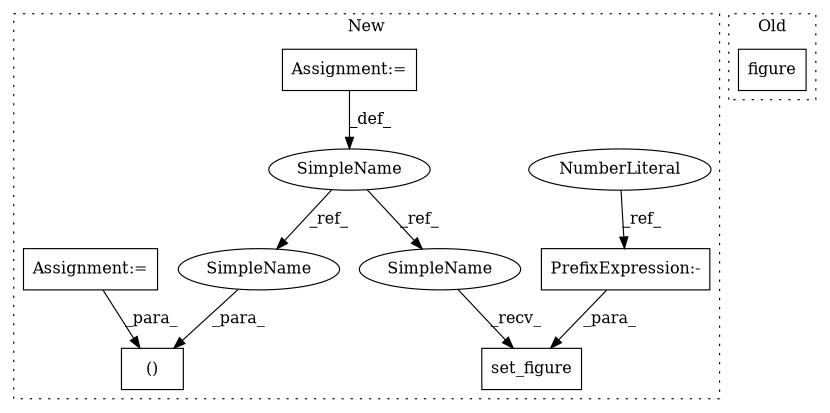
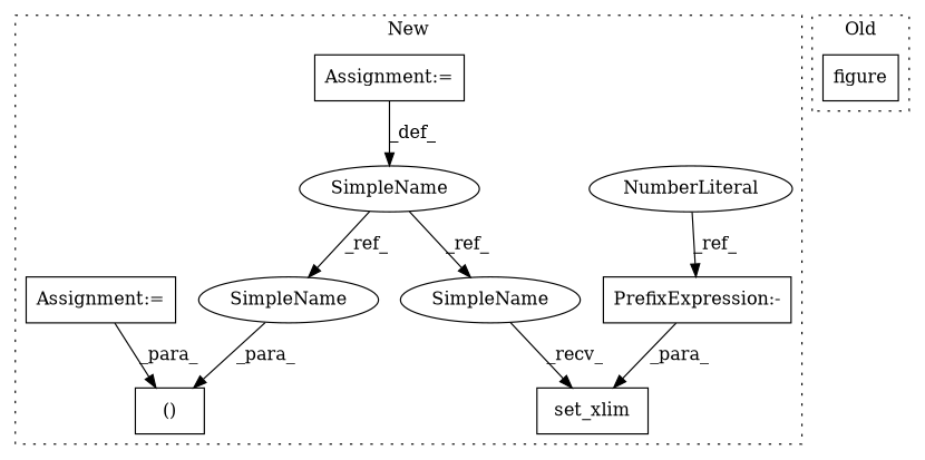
  digraph {
    node [a=42 l=2 s=761 shape=box]
-   n1 [a=32 l="9,1" label=set_figure s="2578,2613"]
+   n1 [a=32 l="9,1" label=set_xlim s="2578,2613"]
    n2 [label=SimpleName shape=ellipse]
    n3 [a=106 l=18 label="()" s=2453]
    n4 [a=38 l=1 label="PrefixExpression:-" s=2609]
    n5 [a=34 l=1 label=NumberLiteral s=2610 shape=ellipse]
    n6 [a=7 l=3 label="Assignment:=" s=248]
    n7 [a=7 label="Assignment:="]
    n8 [label=SimpleName s=2575 shape=ellipse]
    n9 [label=SimpleName s=2469 shape=ellipse]
    n10 [a=32 l=8 label=figure s=2294]
    subgraph cluster_1 {
      label=New
      style=dotted
      n1
      n2
      n3
      n4
      n5
      n6
      n7
      n8
      n9
    }
    subgraph cluster_2 {
      label=Old
      style=dotted
      n10
    }
    n2 -> n8 [label=_ref_]
    n2 -> n9 [label=_ref_]
    n4 -> n1 [label=_para_]
    n5 -> n4 [label=_ref_]
    n6 -> n3 [label=_para_]
    n7 -> n2 [label=_def_]
    n8 -> n1 [label=_recv_]
    n9 -> n3 [label=_para_]
  }
